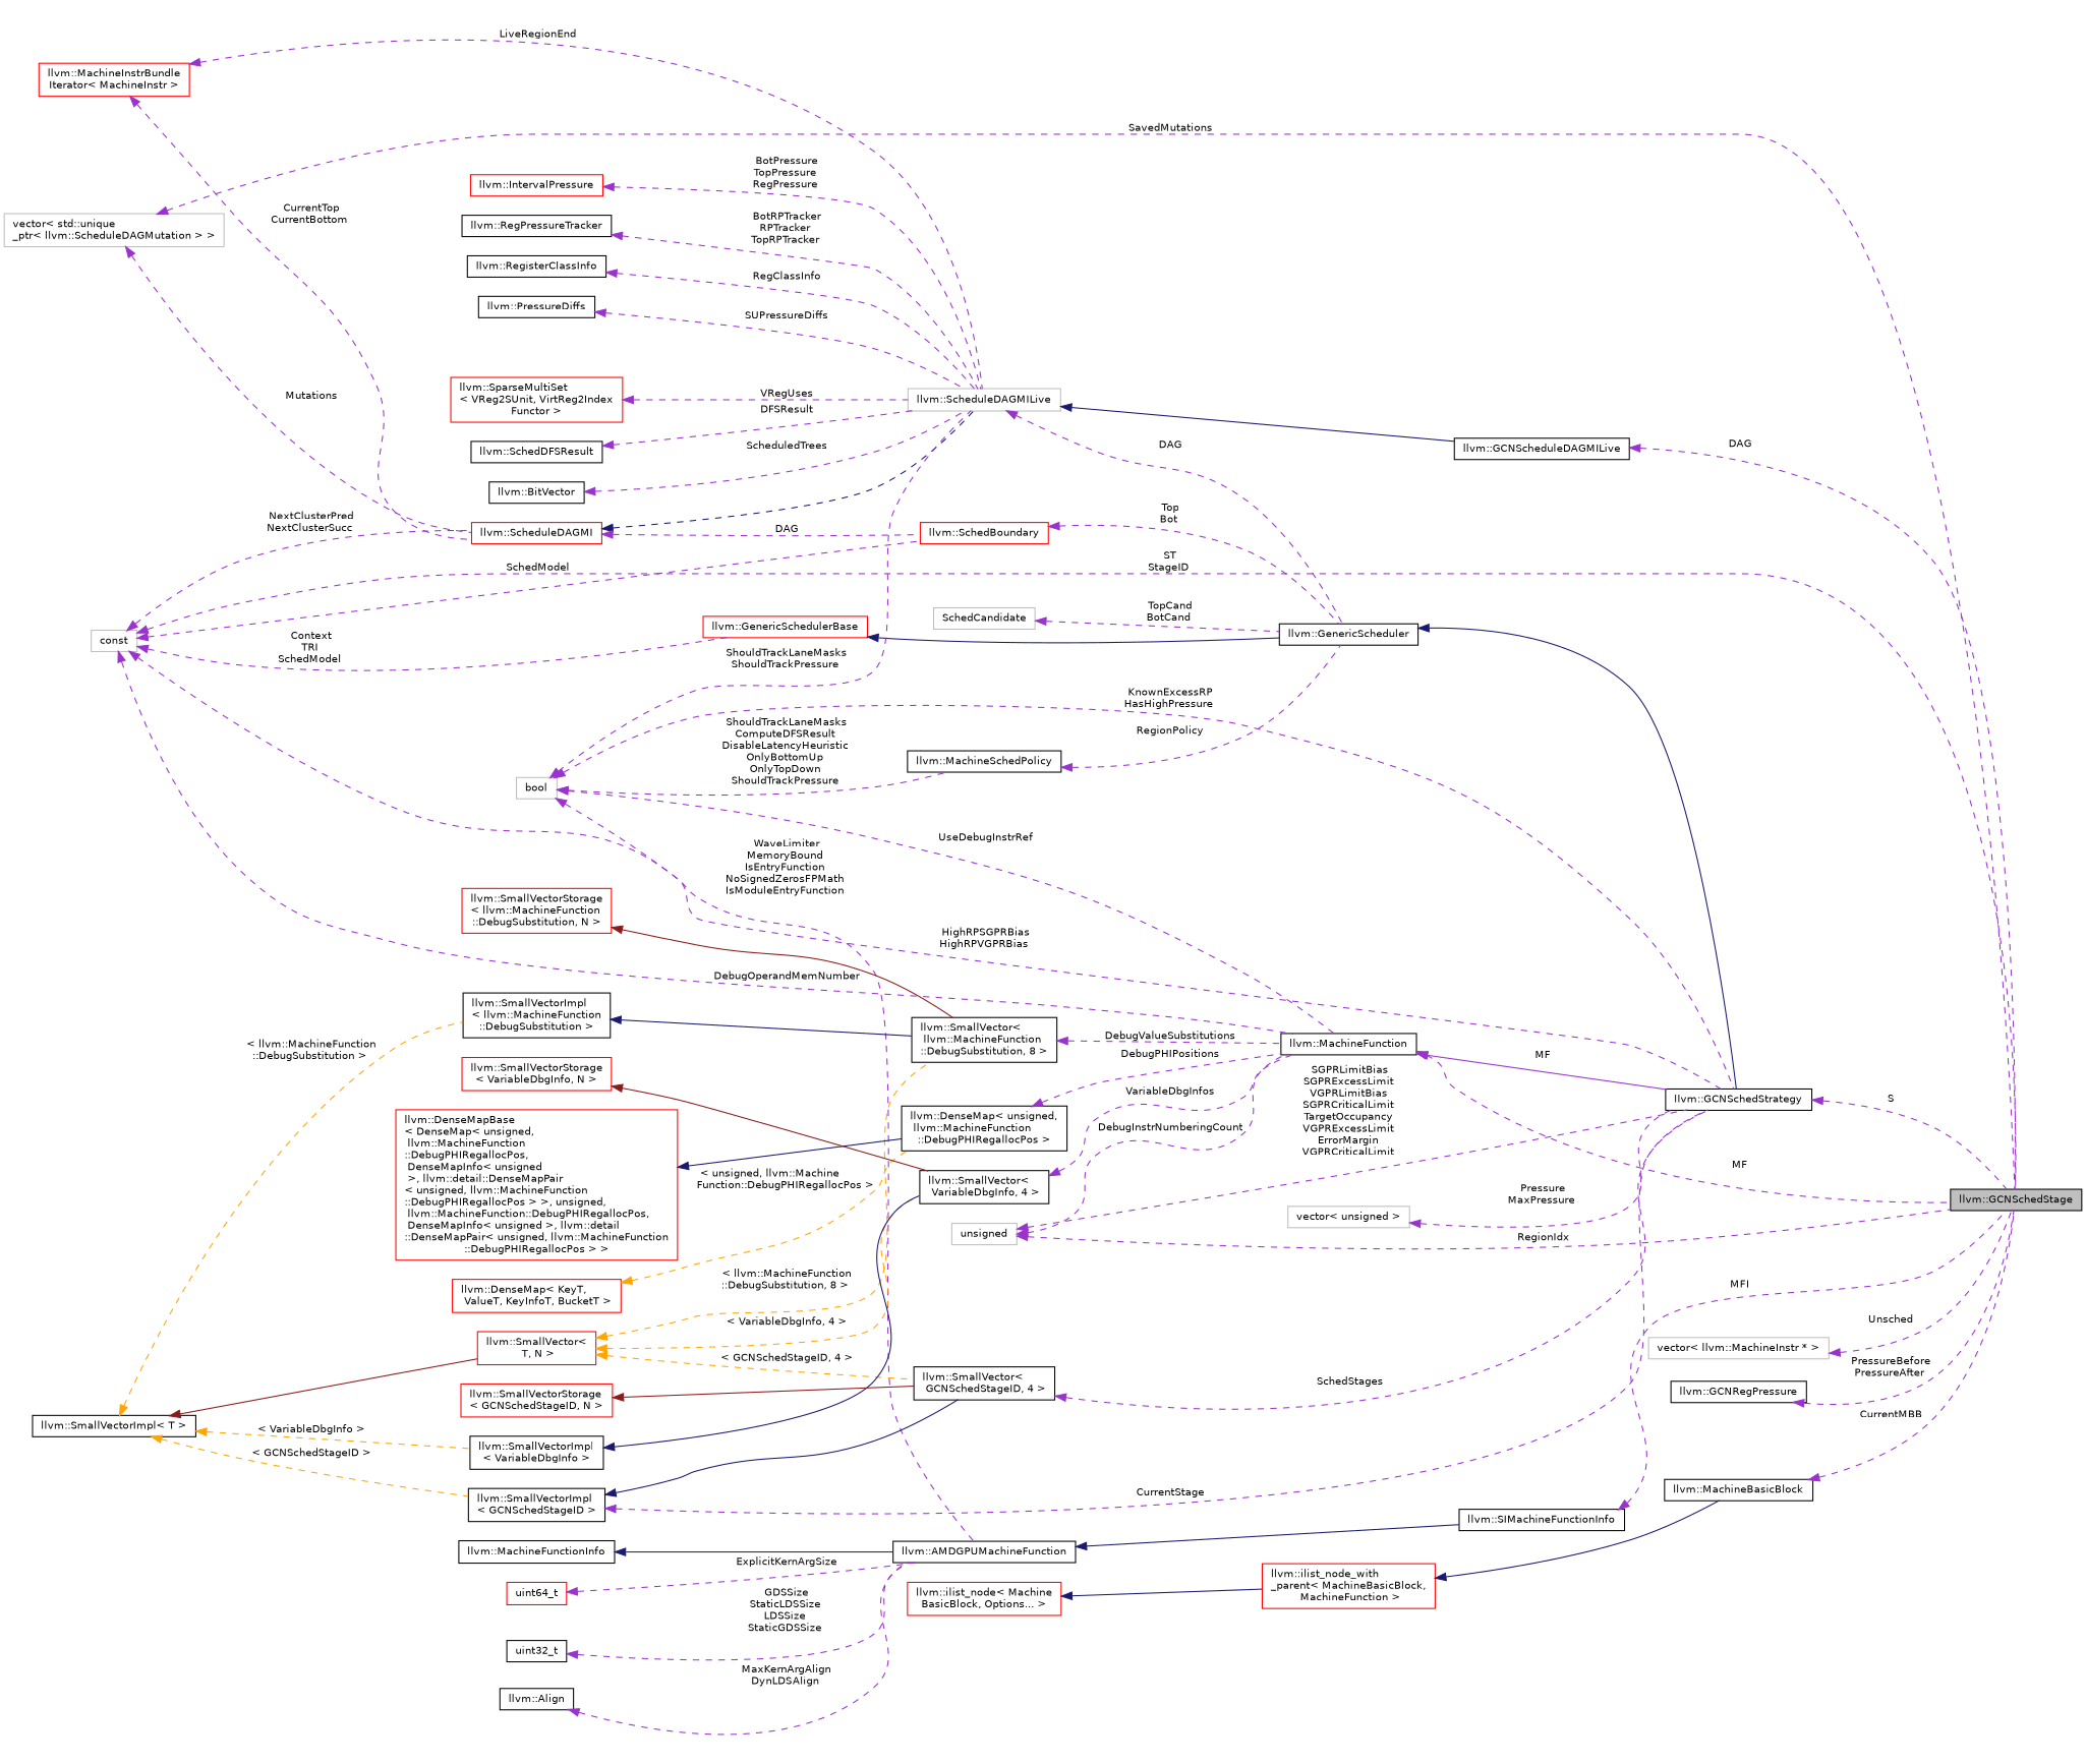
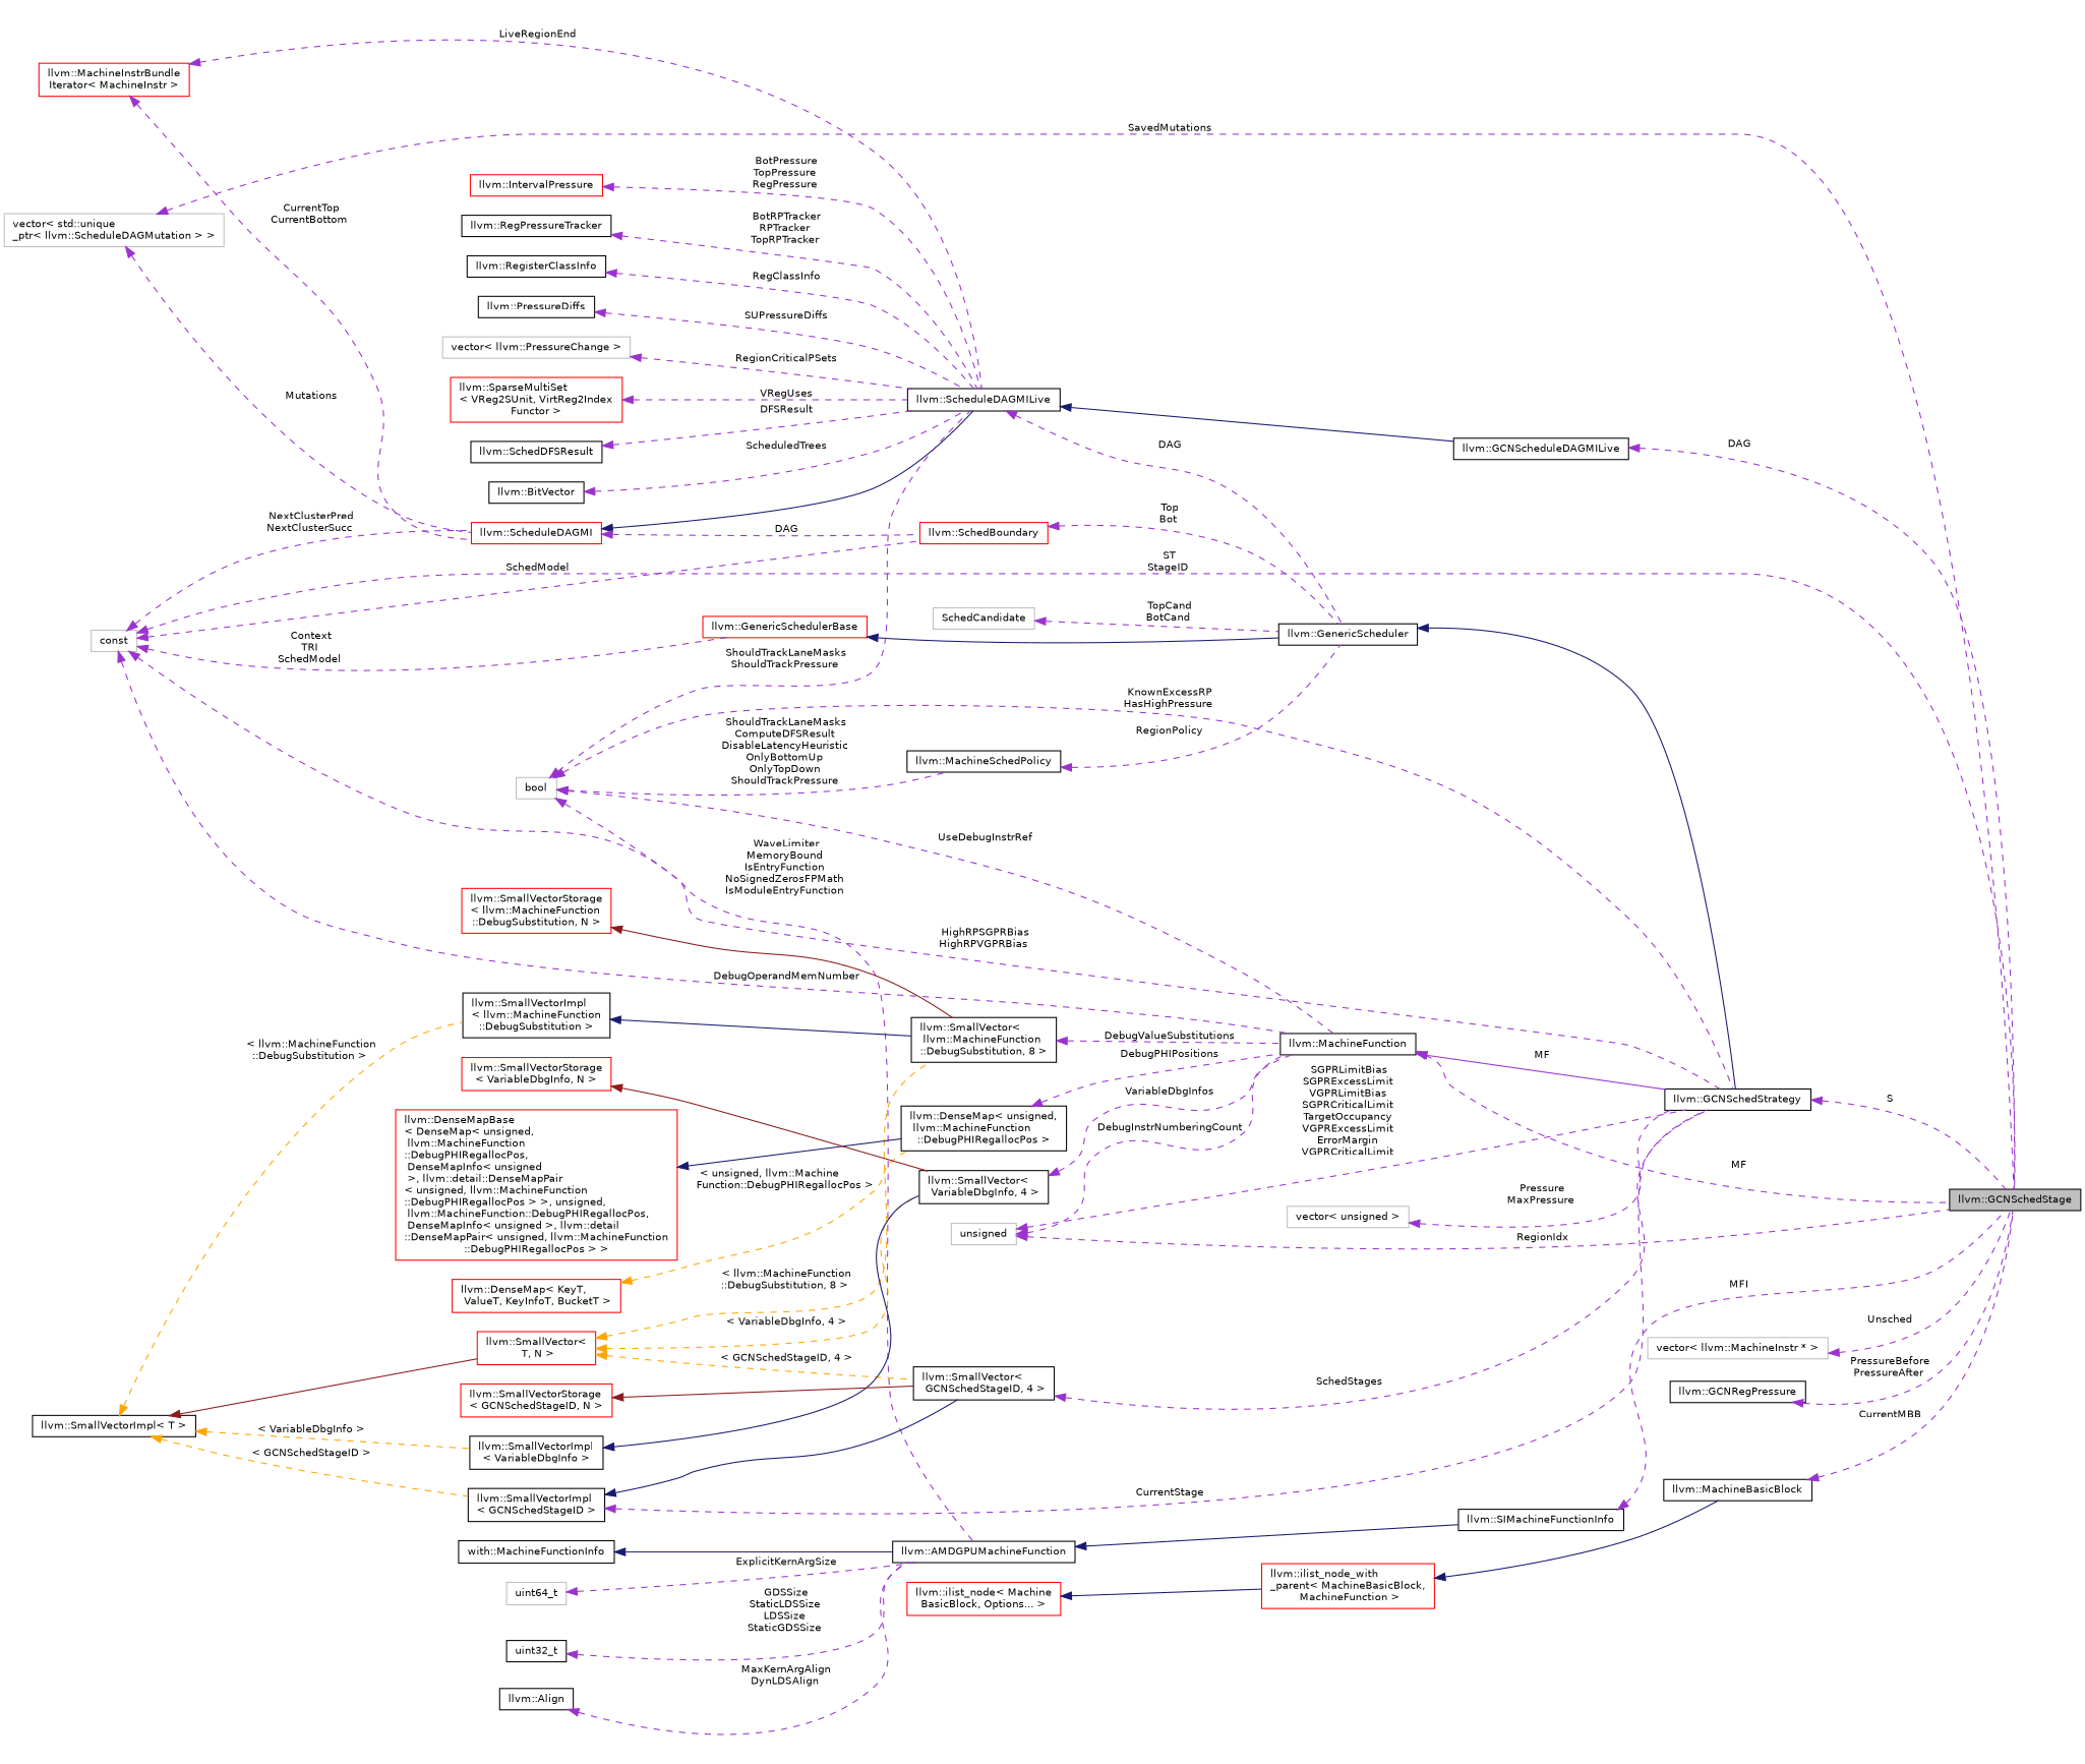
  digraph {
    rankdir=LR
    node [color=black fontname=Helvetica fontsize=10 shape=record]
    edge [color=darkorchid3 dir=back fontname=Helvetica fontsize=10 labelfontname=Helvetica labelfontsize=10 style=dashed]
    n1 [fillcolor=grey75 fontcolor=black height=0.2 label="llvm::GCNSchedStage" style=filled width=0.4]
    n2 [height=0.2 label="llvm::GCNScheduleDAGMILive" width=0.4]
-   n3 [color=grey75 height=0.2 label="llvm::ScheduleDAGMILive" width=0.4]
+   n3 [height=0.2 label="llvm::ScheduleDAGMILive" width=0.4]
    n4 [height=0.2 label="llvm::GenericScheduler" width=0.4]
    n5 [height=0.2 label="llvm::GCNSchedStrategy" width=0.4]
    n6 [color=red height=0.2 label="llvm::ScheduleDAGMI" width=0.4]
    n7 [color=red height=0.2 label="llvm::SchedBoundary" width=0.4]
    n8 [color=red height=0.2 label="llvm::MachineInstrBundle\lIterator\< MachineInstr \>" width=0.4]
    n9 [color=grey75 height=0.2 label="vector\< std::unique\l_ptr\< llvm::ScheduleDAGMutation \> \>" width=0.4]
    n10 [color=grey75 height=0.2 label=const width=0.4]
    n11 [height=0.2 label="llvm::MachineFunction" width=0.4]
    n12 [color=red height=0.2 label="llvm::GenericSchedulerBase" width=0.4]
    n13 [color=red height=0.2 label="llvm::IntervalPressure" width=0.4]
    n14 [height=0.2 label="llvm::RegPressureTracker" width=0.4]
    n15 [height=0.2 label="llvm::RegisterClassInfo" width=0.4]
    n16 [height=0.2 label="llvm::PressureDiffs" width=0.4]
    n17 [color=grey75 height=0.2 label=bool width=0.4]
    n18 [height=0.2 label="llvm::MachineSchedPolicy" width=0.4]
    n19 [height=0.2 label="llvm::AMDGPUMachineFunction" width=0.4]
    n20 [height=0.2 label="llvm::SIMachineFunctionInfo" width=0.4]
+   n21 [color=grey75 height=0.2 label="vector\< llvm::PressureChange \>" width=0.4]
    n22 [color=red height=0.2 label="llvm::SparseMultiSet\l\< VReg2SUnit, VirtReg2Index\lFunctor \>" width=0.4]
    n23 [height=0.2 label="llvm::SchedDFSResult" width=0.4]
    n24 [height=0.2 label="llvm::BitVector" width=0.4]
    n25 [height=0.2 label="llvm::SmallVector\<\l llvm::MachineFunction\l::DebugSubstitution, 8 \>" width=0.4]
    n26 [height=0.2 label="llvm::SmallVectorImpl\l\< llvm::MachineFunction\l::DebugSubstitution \>" width=0.4]
    n27 [height=0.2 label="llvm::SmallVectorImpl\< T \>" width=0.4]
    n28 [color=red height=0.2 label="llvm::SmallVector\<\l T, N \>" width=0.4]
    n29 [height=0.2 label="llvm::SmallVectorImpl\l\< VariableDbgInfo \>" width=0.4]
    n30 [height=0.2 label="llvm::SmallVectorImpl\l\< GCNSchedStageID \>" width=0.4]
    n31 [height=0.2 label="llvm::SmallVector\<\l VariableDbgInfo, 4 \>" width=0.4]
    n32 [height=0.2 label="llvm::SmallVector\<\l GCNSchedStageID, 4 \>" width=0.4]
    n33 [color=red height=0.2 label="llvm::SmallVectorStorage\l\< llvm::MachineFunction\l::DebugSubstitution, N \>" width=0.4]
    n34 [height=0.2 label="llvm::DenseMap\< unsigned,\l llvm::MachineFunction\l::DebugPHIRegallocPos \>" width=0.4]
    n35 [color=red height=0.2 label="llvm::DenseMapBase\l\< DenseMap\< unsigned,\l llvm::MachineFunction\l::DebugPHIRegallocPos,\l DenseMapInfo\< unsigned\l \>, llvm::detail::DenseMapPair\l\< unsigned, llvm::MachineFunction\l::DebugPHIRegallocPos \> \>, unsigned,\l llvm::MachineFunction::DebugPHIRegallocPos,\l DenseMapInfo\< unsigned \>, llvm::detail\l::DenseMapPair\< unsigned, llvm::MachineFunction\l::DebugPHIRegallocPos \> \>" width=0.4]
    n36 [color=red height=0.2 label="llvm::DenseMap\< KeyT,\l ValueT, KeyInfoT, BucketT \>" width=0.4]
    n37 [color=grey75 height=0.2 label=unsigned width=0.4]
    n38 [color=red height=0.2 label="llvm::SmallVectorStorage\l\< VariableDbgInfo, N \>" width=0.4]
    n39 [color=grey75 height=0.2 label=SchedCandidate width=0.4]
    n40 [color=red height=0.2 label="llvm::SmallVectorStorage\l\< GCNSchedStageID, N \>" width=0.4]
    n41 [color=grey75 height=0.2 label="vector\< unsigned \>" width=0.4]
-   n42 [height=0.2 label="llvm::MachineFunctionInfo" width=0.4]
-   n43 [color=red height=0.2 label=uint64_t width=0.4]
+   n42 [height=0.2 label="with::MachineFunctionInfo" width=0.4]
+   n43 [color=grey75 height=0.2 label=uint64_t width=0.4]
    n44 [height=0.2 label=uint32_t width=0.4]
    n45 [height=0.2 label="llvm::Align" width=0.4]
    n46 [color=grey75 height=0.2 label="vector\< llvm::MachineInstr * \>" width=0.4]
    n47 [height=0.2 label="llvm::GCNRegPressure" width=0.4]
    n48 [height=0.2 label="llvm::MachineBasicBlock" width=0.4]
    n49 [color=red height=0.2 label="llvm::ilist_node_with\l_parent\< MachineBasicBlock,\l MachineFunction \>" width=0.4]
    n50 [color=red height=0.2 label="llvm::ilist_node\< Machine\lBasicBlock, Options... \>" width=0.4]
    n2 -> n1 [label=" DAG"]
    n3 -> n2 [color=midnightblue style=solid]
    n3 -> n4 [label=" DAG"]
    n4 -> n5 [color=midnightblue style=solid]
    n5 -> n1 [label=" S"]
-   n6 -> n3 [color=midnightblue]
+   n6 -> n3 [color=midnightblue style=solid]
    n6 -> n7 [label=" DAG"]
    n7 -> n4 [label=" Top\nBot"]
    n8 -> n3 [label=" LiveRegionEnd"]
    n8 -> n6 [label=" CurrentTop\nCurrentBottom"]
    n9 -> n1 [label=" SavedMutations"]
    n9 -> n6 [label=" Mutations"]
    n10 -> n1 [label=" ST\nStageID"]
    n10 -> n5 [label=" HighRPSGPRBias\nHighRPVGPRBias"]
    n10 -> n6 [label=" NextClusterPred\nNextClusterSucc"]
    n10 -> n7 [label=" SchedModel"]
    n10 -> n11 [label=" DebugOperandMemNumber"]
    n10 -> n12 [label=" Context\nTRI\nSchedModel"]
    n11 -> n1 [label=" MF"]
    n11 -> n5 [label=" MF" style=solid]
    n12 -> n4 [color=midnightblue style=solid]
    n13 -> n3 [label=" BotPressure\nTopPressure\nRegPressure"]
    n14 -> n3 [label=" BotRPTracker\nRPTracker\nTopRPTracker"]
    n15 -> n3 [label=" RegClassInfo"]
    n16 -> n3 [label=" SUPressureDiffs"]
    n17 -> n3 [label=" ShouldTrackLaneMasks\nShouldTrackPressure"]
    n17 -> n5 [label=" KnownExcessRP\nHasHighPressure"]
    n17 -> n11 [label=" UseDebugInstrRef"]
    n17 -> n18 [label=" ShouldTrackLaneMasks\nComputeDFSResult\nDisableLatencyHeuristic\nOnlyBottomUp\nOnlyTopDown\nShouldTrackPressure"]
    n17 -> n19 [label=" WaveLimiter\nMemoryBound\nIsEntryFunction\nNoSignedZerosFPMath\nIsModuleEntryFunction"]
    n18 -> n4 [label=" RegionPolicy"]
    n19 -> n20 [color=midnightblue style=solid]
    n20 -> n1 [label=" MFI"]
+   n21 -> n3 [label=" RegionCriticalPSets"]
    n22 -> n3 [label=" VRegUses"]
    n23 -> n3 [label=" DFSResult"]
    n24 -> n3 [label=" ScheduledTrees"]
    n25 -> n11 [label=" DebugValueSubstitutions"]
    n26 -> n25 [color=midnightblue style=solid]
    n27 -> n26 [color=orange label=" \< llvm::MachineFunction\l::DebugSubstitution \>"]
    n27 -> n28 [color=firebrick4 style=solid]
    n27 -> n29 [color=orange label=" \< VariableDbgInfo \>"]
    n27 -> n30 [color=orange label=" \< GCNSchedStageID \>"]
    n28 -> n25 [color=orange label=" \< llvm::MachineFunction\l::DebugSubstitution, 8 \>"]
    n28 -> n31 [color=orange label=" \< VariableDbgInfo, 4 \>"]
    n28 -> n32 [color=orange label=" \< GCNSchedStageID, 4 \>"]
    n29 -> n31 [color=midnightblue style=solid]
    n30 -> n5 [label=" CurrentStage"]
    n30 -> n32 [color=midnightblue style=solid]
    n31 -> n11 [label=" VariableDbgInfos"]
    n32 -> n5 [label=" SchedStages"]
    n33 -> n25 [color=firebrick4 style=solid]
    n34 -> n11 [label=" DebugPHIPositions"]
    n35 -> n34 [color=midnightblue style=solid]
    n36 -> n34 [color=orange label=" \< unsigned, llvm::Machine\lFunction::DebugPHIRegallocPos \>"]
    n37 -> n1 [label=" RegionIdx"]
    n37 -> n5 [label=" SGPRLimitBias\nSGPRExcessLimit\nVGPRLimitBias\nSGPRCriticalLimit\nTargetOccupancy\nVGPRExcessLimit\nErrorMargin\nVGPRCriticalLimit"]
    n37 -> n11 [label=" DebugInstrNumberingCount"]
    n38 -> n31 [color=firebrick4 style=solid]
    n39 -> n4 [label=" TopCand\nBotCand"]
    n40 -> n32 [color=firebrick4 style=solid]
    n41 -> n5 [label=" Pressure\nMaxPressure"]
    n42 -> n19 [color=midnightblue style=solid]
    n43 -> n19 [label=" ExplicitKernArgSize"]
    n44 -> n19 [label=" GDSSize\nStaticLDSSize\nLDSSize\nStaticGDSSize"]
    n45 -> n19 [label=" MaxKernArgAlign\nDynLDSAlign"]
    n46 -> n1 [label=" Unsched"]
    n47 -> n1 [label=" PressureBefore\nPressureAfter"]
    n48 -> n1 [label=" CurrentMBB"]
    n49 -> n48 [color=midnightblue style=solid]
    n50 -> n49 [color=midnightblue style=solid]
  }
